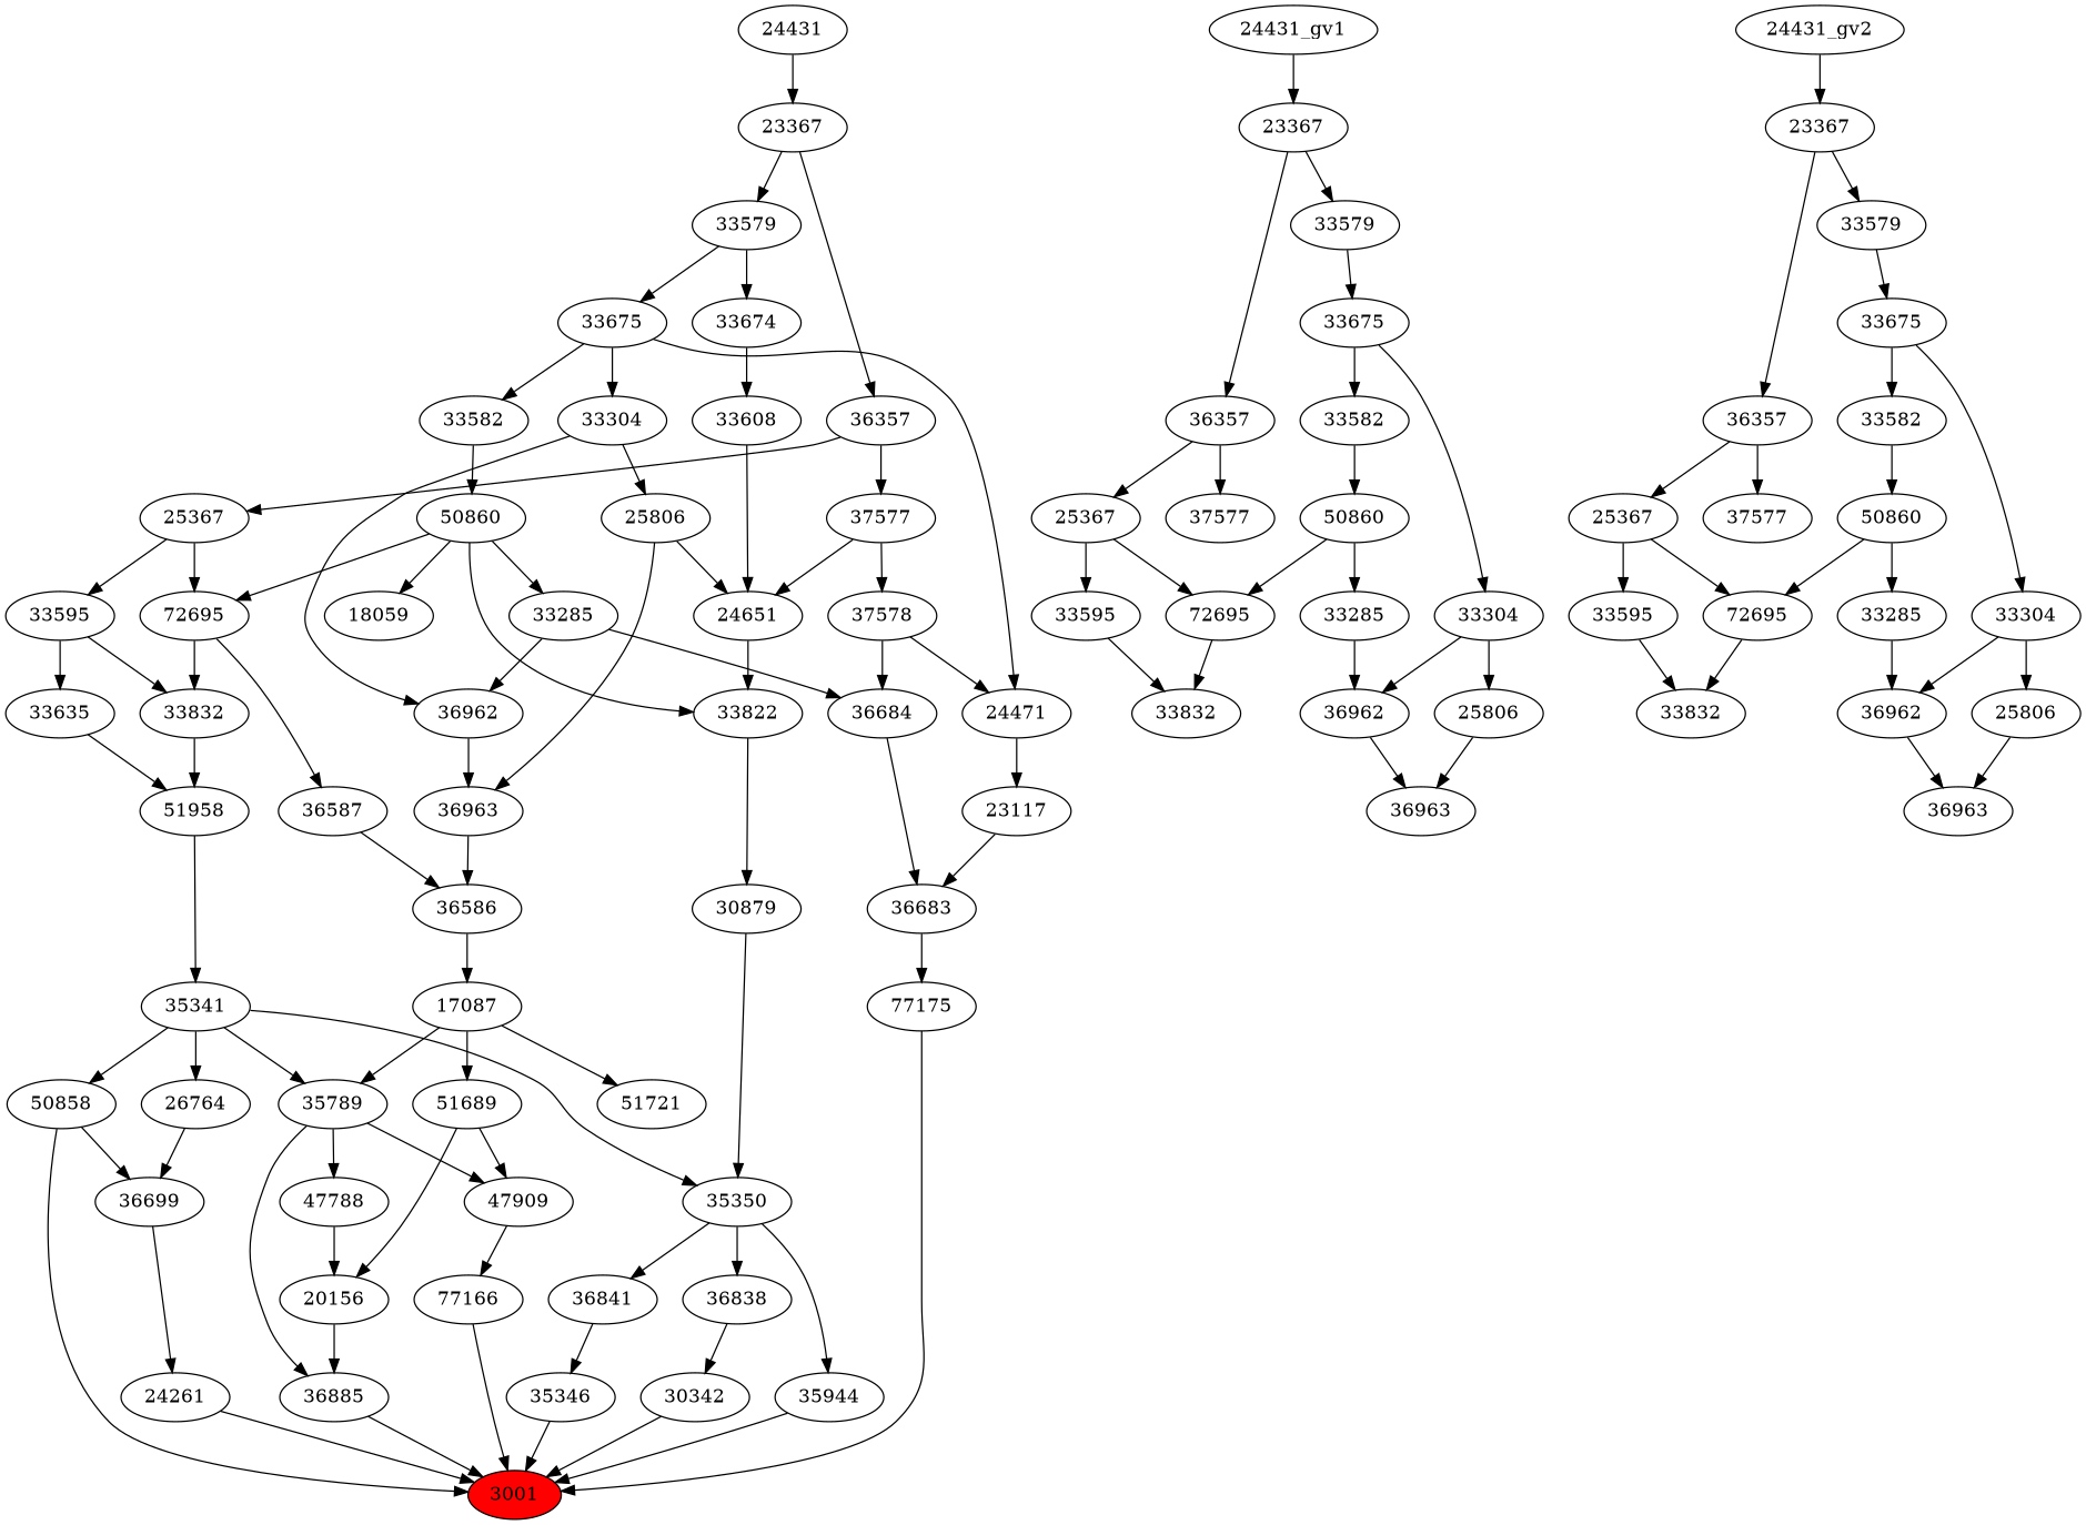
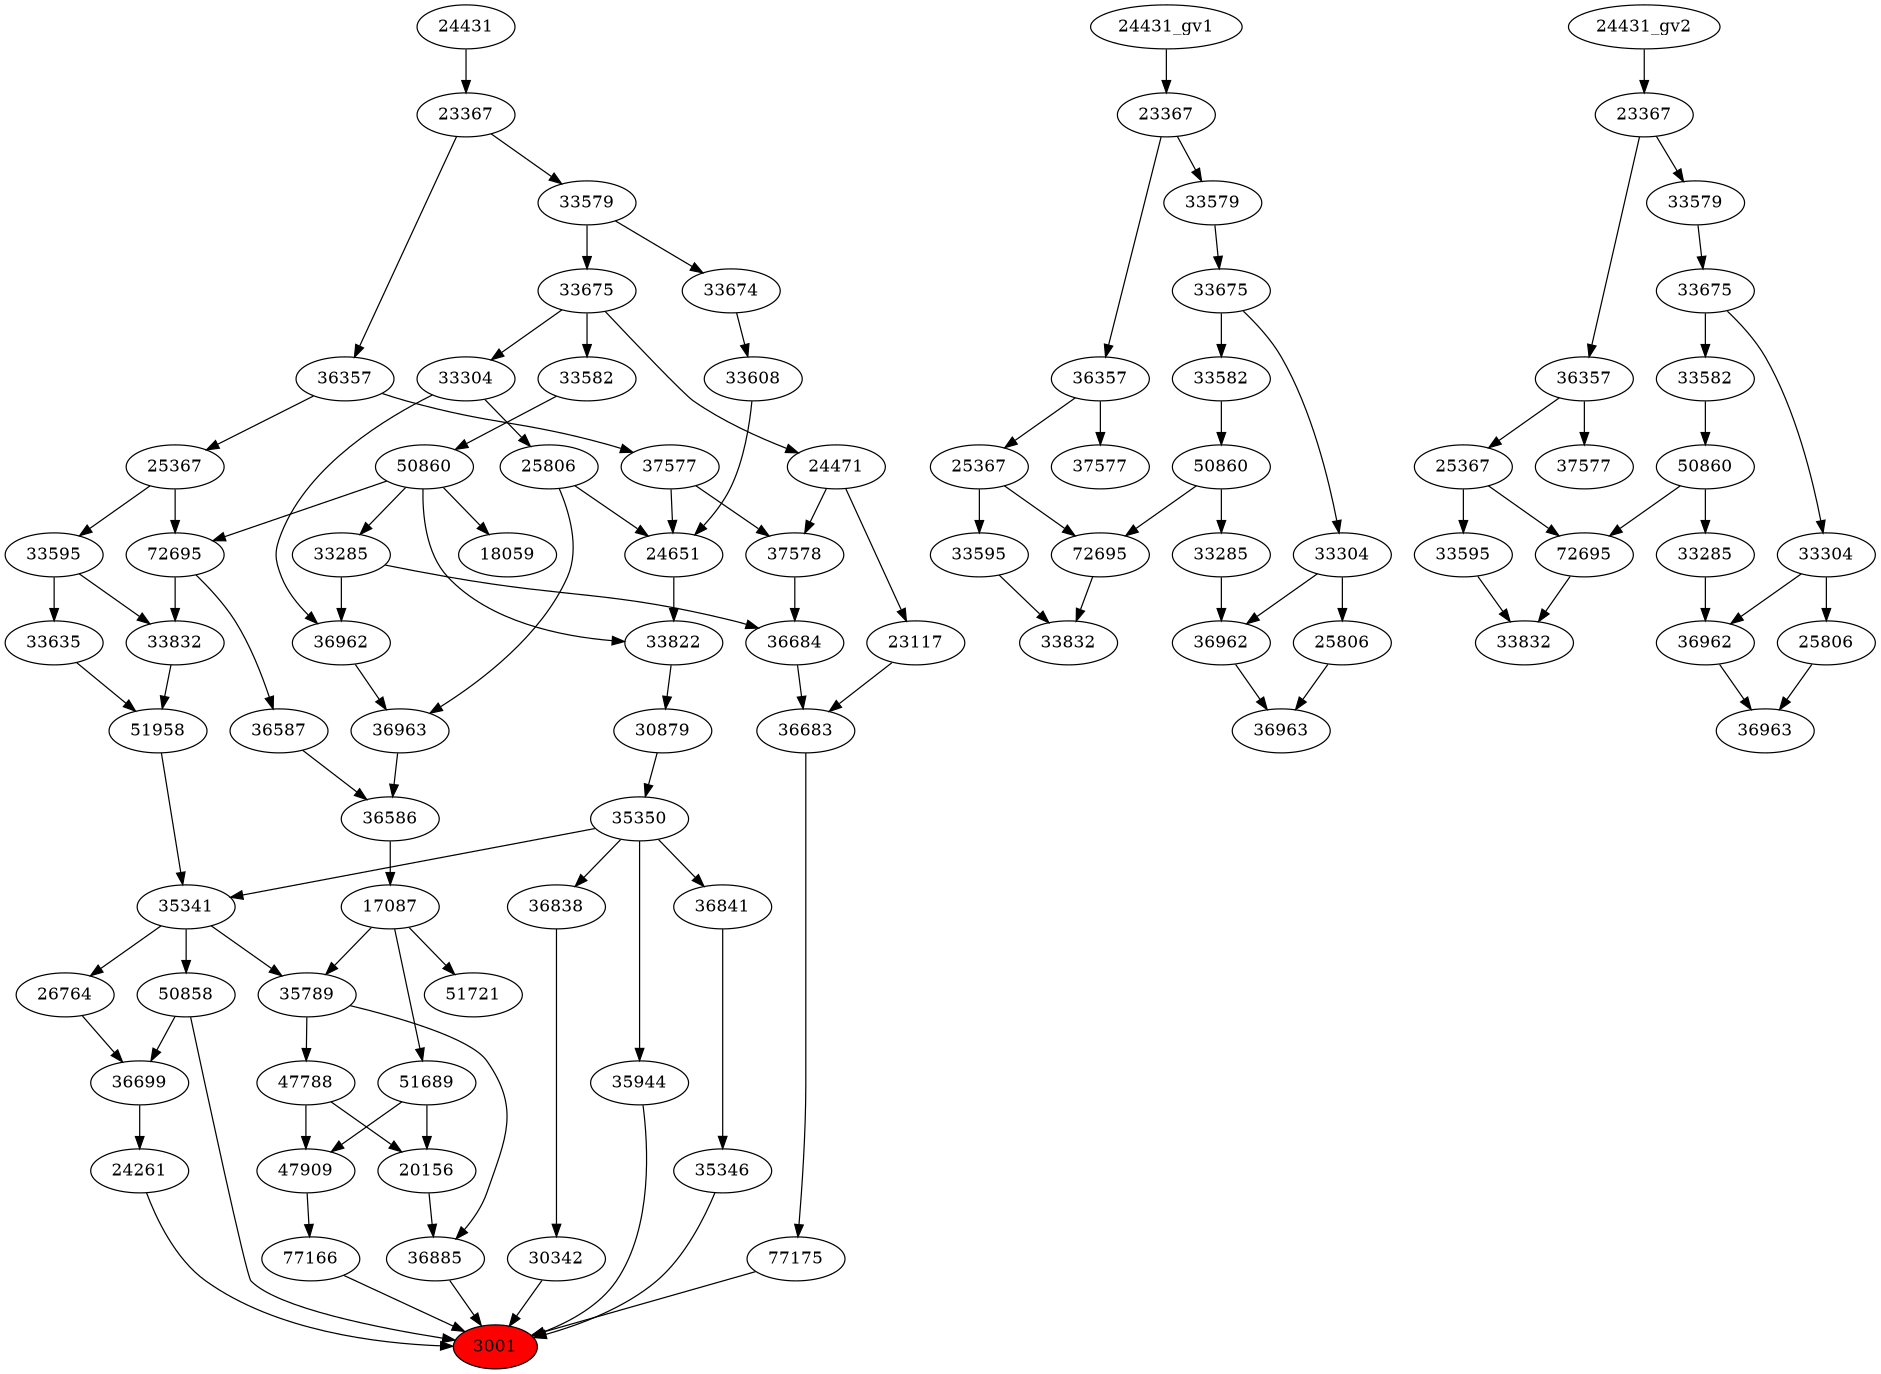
  strict digraph {
    n1 [fillcolor=red label=3001 style=filled]
    n2 [label=35346]
    n3 [label=30342]
    n4 [label=36885]
    n5 [label=35944]
    n6 [label=50858]
    n7 [label=36699]
    n8 [label=24261]
    n9 [label=77166]
    n10 [label=77175]
    n11 [label=36841]
    n12 [label=36838]
    n13 [label=35789]
    n14 [label=47788]
    n15 [label=20156]
    n16 [label=47909]
    n17 [label=35350]
    n18 [label=35341]
    n19 [label=26764]
    n20 [label=36683]
    n21 [label=17087]
    n22 [label=51721]
    n23 [label=51689]
    n24 [label=30879]
    n25 [label=51958]
    n26 [label=18059]
    n27 [label=36684]
    n28 [label=23117]
    n29 [label=36586]
    n30 [label=33822]
    n31 [label=33832]
    n32 [label=33635]
    n33 [label=50860]
    n34 [label=33285]
    n35 [label=72695]
    n36 [label=36962]
    n37 [label=36587]
    n38 [label=36963]
    n39 [label=37578]
    n40 [label=24471]
    n41 [label=24651]
    n42 [label=33595]
    n43 [label=33582]
    n44 [label=37577]
    n45 [label=33675]
    n46 [label=33304]
    n47 [label=25806]
    n48 [label=33608]
    n49 [label=25367]
    n50 [label=36357]
    n51 [label=33579]
    n52 [label=33674]
    n53 [label=23367]
    n54 [label=24431]
    n55 [label=33832]
    n56 [label=72695]
    n57 [label=33595]
    n58 [label=50860]
    n59 [label=33285]
    n60 [label=36962]
    n61 [label=33582]
    n62 [label=36963]
    n63 [label=25806]
    n64 [label=25367]
    n65 [label=33675]
    n66 [label=33304]
    n67 [label=37577]
    n68 [label=36357]
    n69 [label=33579]
    n70 [label=23367]
    "24431_gv1"
    n72 [label=33832]
    n73 [label=72695]
    n74 [label=33595]
    n75 [label=50860]
    n76 [label=33285]
    n77 [label=36962]
    n78 [label=33582]
    n79 [label=36963]
    n80 [label=25806]
    n81 [label=25367]
    n82 [label=33675]
    n83 [label=33304]
    n84 [label=37577]
    n85 [label=36357]
    n86 [label=33579]
    n87 [label=23367]
    "24431_gv2"
    subgraph sub_1 {
      n1
      n2
      n3
      n4
      n5
      n6
      n7
      n8
      n9
      n10
      n11
      n12
      n13
      n14
      n15
      n16
      n17
      n18
      n19
      n20
      n21
      n22
      n23
      n24
      n25
      n26
      n27
      n28
      n29
      n30
      n31
      n32
      n33
      n34
      n35
      n36
      n37
      n38
      n39
      n40
      n41
      n42
      n43
      n44
      n45
      n46
      n47
      n48
      n49
      n50
      n51
      n52
      n53
      n54
    }
    subgraph sub_2 {
      n55
      n56
      n57
      n58
      n59
      n60
      n61
      n62
      n63
      n64
      n65
      n66
      n67
      n68
      n69
      n70
      "24431_gv1"
    }
    subgraph sub_3 {
      n72
      n73
      n74
      n75
      n76
      n77
      n78
      n79
      n80
      n81
      n82
      n83
      n84
      n85
      n86
      n87
      "24431_gv2"
    }
    n2 -> n1
    n3 -> n1
    n4 -> n1
    n5 -> n1
    n6 -> n1
    n6 -> n7
    n7 -> n8
    n8 -> n1
    n9 -> n1
    n10 -> n1
    n11 -> n2
    n12 -> n3
    n13 -> n4
    n13 -> n14
    n14 -> n15
-   n13 -> n16
+   n14 -> n16
    n15 -> n4
    n16 -> n9
    n17 -> n5
    n17 -> n11
    n17 -> n12
    n18 -> n6
    n18 -> n13
-   n18 -> n17
+   n17 -> n18
    n18 -> n19
    n19 -> n7
    n20 -> n10
    n21 -> n13
    n21 -> n22
    n21 -> n23
    n23 -> n15
    n23 -> n16
    n24 -> n17
    n25 -> n18
    n27 -> n20
    n28 -> n20
    n29 -> n21
    n30 -> n24
    n31 -> n25
    n32 -> n25
    n33 -> n26
    n33 -> n30
    n33 -> n34
    n33 -> n35
    n34 -> n27
    n34 -> n36
    n35 -> n31
    n35 -> n37
    n36 -> n38
    n37 -> n29
    n38 -> n29
    n39 -> n27
    n40 -> n28
-   n39 -> n40
+   n40 -> n39
    n41 -> n30
    n42 -> n31
    n42 -> n32
    n43 -> n33
    n44 -> n39
    n44 -> n41
    n45 -> n40
    n45 -> n43
    n45 -> n46
    n46 -> n36
    n46 -> n47
    n47 -> n38
    n47 -> n41
    n48 -> n41
    n49 -> n35
    n49 -> n42
    n50 -> n44
    n50 -> n49
    n51 -> n45
    n51 -> n52
    n52 -> n48
    n53 -> n50
    n53 -> n51
    n54 -> n53
    n56 -> n55
    n57 -> n55
    n58 -> n56
    n58 -> n59
    n59 -> n60
    n60 -> n62
    n61 -> n58
    n63 -> n62
    n64 -> n56
    n64 -> n57
    n65 -> n61
    n65 -> n66
    n66 -> n60
    n66 -> n63
    n68 -> n64
    n68 -> n67
    n69 -> n65
    n70 -> n68
    n70 -> n69
    "24431_gv1" -> n70
    n73 -> n72
    n74 -> n72
    n75 -> n73
    n75 -> n76
    n76 -> n77
    n77 -> n79
    n78 -> n75
    n80 -> n79
    n81 -> n73
    n81 -> n74
    n82 -> n78
    n82 -> n83
    n83 -> n77
    n83 -> n80
    n85 -> n81
    n85 -> n84
    n86 -> n82
    n87 -> n85
    n87 -> n86
    "24431_gv2" -> n87
  }
